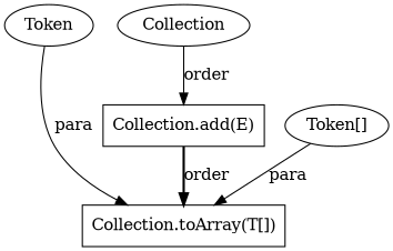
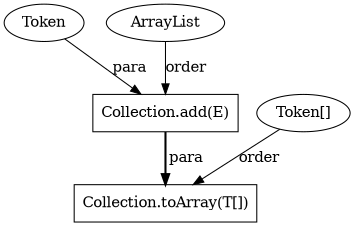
  digraph {
    node [shape=ellipse]
    edge [style=solid]
    n1 [label="Collection.add(E)" shape=box]
    n2 [label="Collection.toArray(T[])" shape=box]
-   n3 [label=Collection]
+   n3 [label=ArrayList]
    n4 [label=Token]
    n5 [label="Token[]"]
-   n1 -> n2 [label=order style=bold]
+   n1 -> n2 [label=para style=bold]
    n3 -> n1 [label=order]
-   n4 -> n2 [label=para]
-   n5 -> n2 [label=para]
+   n4 -> n1 [label=para]
+   n5 -> n2 [label=order]
  }
